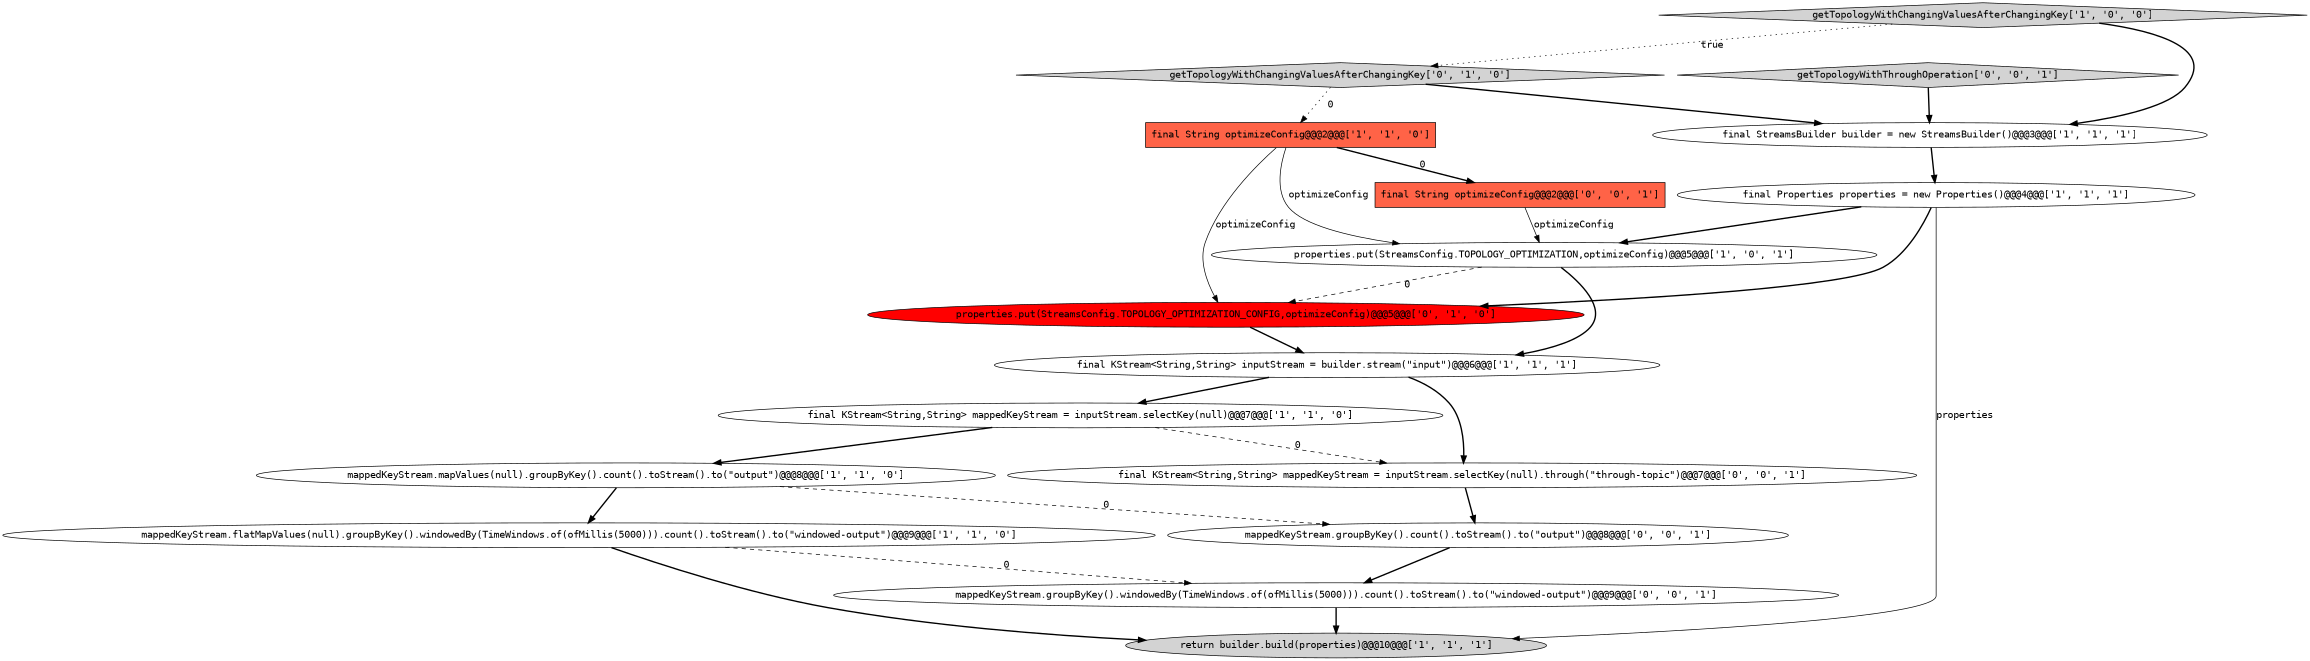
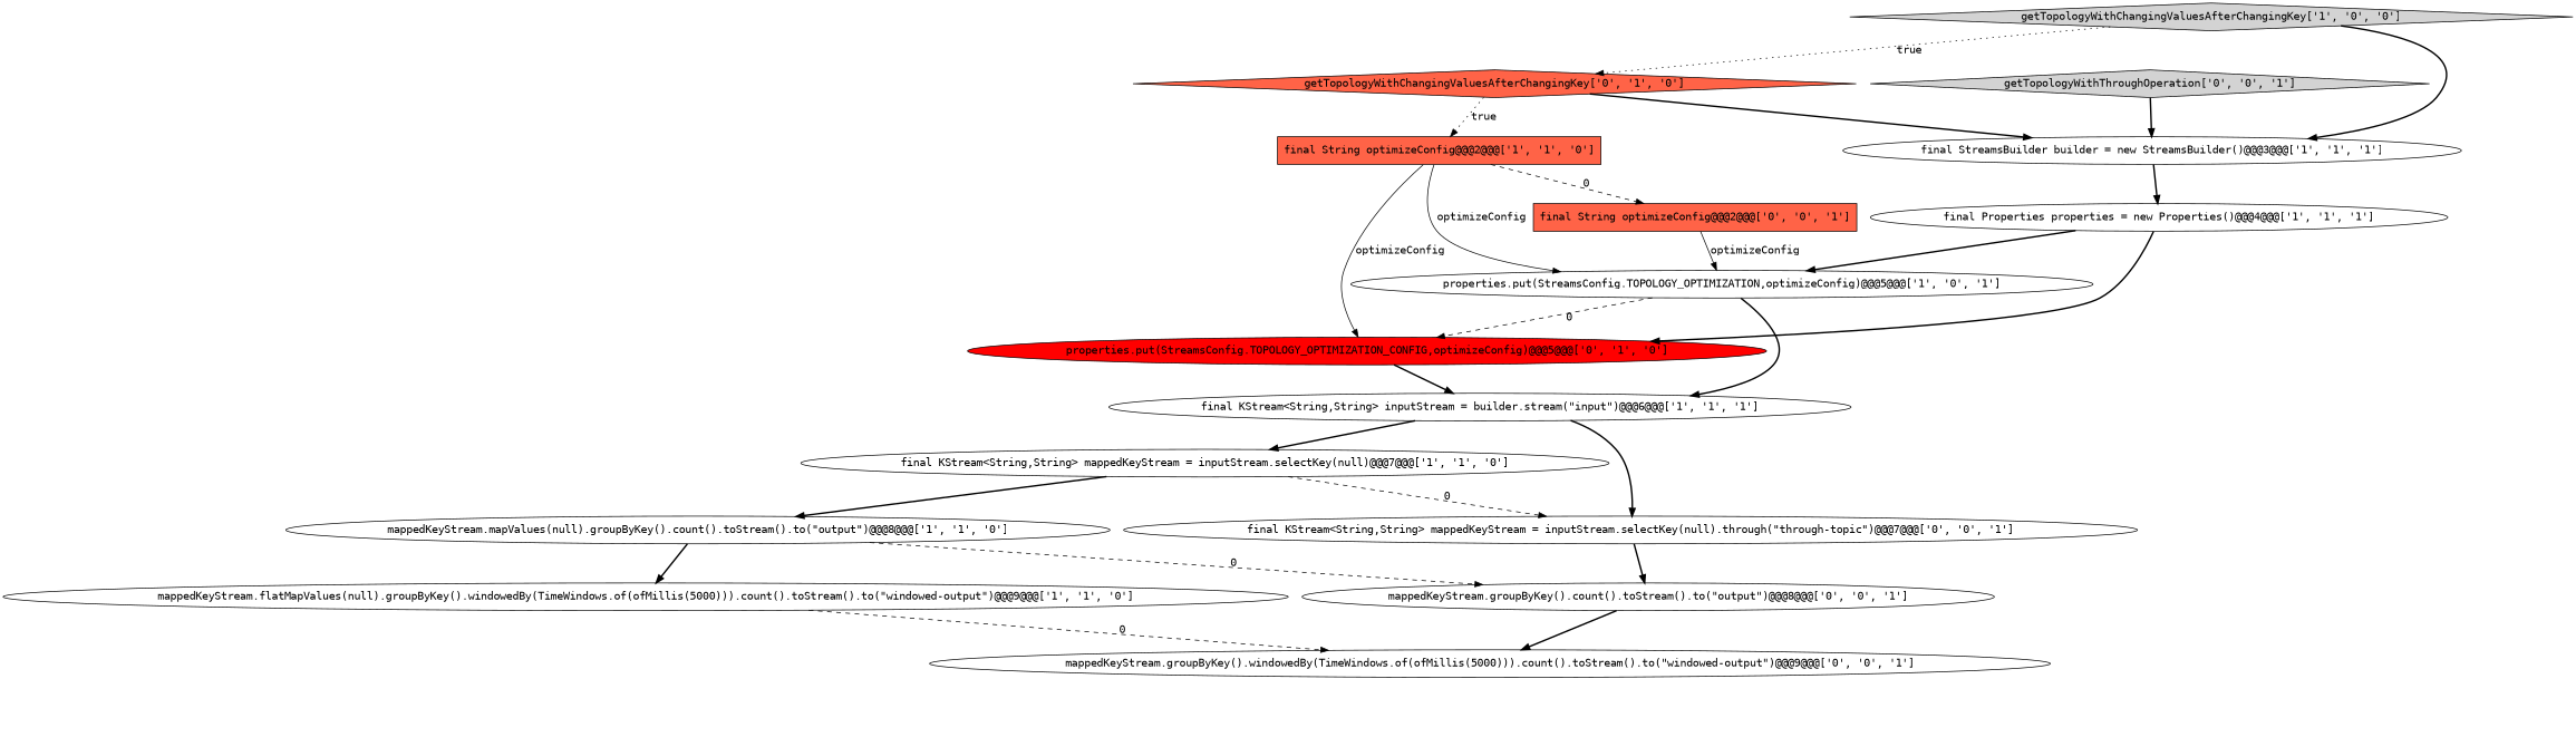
  digraph {
    fontname="DejaVu Sans Mono"
    node [fillcolor=white fontname="DejaVu Sans Mono" shape=ellipse style=filled]
    edge [fontname="DejaVu Sans Mono" style=bold]
    n1 [label="final KStream<String,String> mappedKeyStream = inputStream.selectKey(null).through(\"through-topic\")@@@7@@@['0', '0', '1']"]
    n2 [label="mappedKeyStream.groupByKey().count().toStream().to(\"output\")@@@8@@@['0', '0', '1']"]
    n3 [label="mappedKeyStream.groupByKey().windowedBy(TimeWindows.of(ofMillis(5000))).count().toStream().to(\"windowed-output\")@@@9@@@['0', '0', '1']"]
-   n4 [fillcolor=lightgray label="return builder.build(properties)@@@10@@@['1', '1', '1']"]
    n5 [label="mappedKeyStream.mapValues(null).groupByKey().count().toStream().to(\"output\")@@@8@@@['1', '1', '0']"]
    n6 [label="mappedKeyStream.flatMapValues(null).groupByKey().windowedBy(TimeWindows.of(ofMillis(5000))).count().toStream().to(\"windowed-output\")@@@9@@@['1', '1', '0']"]
    n7 [label="final StreamsBuilder builder = new StreamsBuilder()@@@3@@@['1', '1', '1']"]
    n8 [label="final Properties properties = new Properties()@@@4@@@['1', '1', '1']"]
    n9 [label="properties.put(StreamsConfig.TOPOLOGY_OPTIMIZATION,optimizeConfig)@@@5@@@['1', '0', '1']"]
    n10 [fillcolor=red label="properties.put(StreamsConfig.TOPOLOGY_OPTIMIZATION_CONFIG,optimizeConfig)@@@5@@@['0', '1', '0']"]
    n11 [label="final KStream<String,String> inputStream = builder.stream(\"input\")@@@6@@@['1', '1', '1']"]
    n12 [label="final KStream<String,String> mappedKeyStream = inputStream.selectKey(null)@@@7@@@['1', '1', '0']"]
-   n13 [fillcolor=lightgray label="getTopologyWithChangingValuesAfterChangingKey['0', '1', '0']" shape=diamond]
+   n13 [fillcolor=tomato label="getTopologyWithChangingValuesAfterChangingKey['0', '1', '0']" shape=diamond]
    n14 [fillcolor=tomato label="final String optimizeConfig@@@2@@@['1', '1', '0']" shape=box]
    n15 [fillcolor=tomato label="final String optimizeConfig@@@2@@@['0', '0', '1']" shape=box]
    n16 [fillcolor=lightgray label="getTopologyWithThroughOperation['0', '0', '1']" shape=diamond]
    n17 [fillcolor=lightgray label="getTopologyWithChangingValuesAfterChangingKey['1', '0', '0']" shape=diamond]
    n1 -> n2
    n2 -> n3
-   n3 -> n4
    n5 -> n2 [label=0 style=dashed]
    n5 -> n6
    n6 -> n3 [label=0 style=dashed]
-   n6 -> n4
    n7 -> n8
-   n8 -> n4 [label=properties style=solid]
    n8 -> n9
    n8 -> n10
    n9 -> n10 [label=0 style=dashed]
    n9 -> n11
    n10 -> n11
    n11 -> n1
    n11 -> n12
    n12 -> n1 [label=0 style=dashed]
    n12 -> n5
    n13 -> n7
-   n13 -> n14 [label=0 style=dotted]
+   n13 -> n14 [label=true style=dotted]
    n14 -> n9 [label=optimizeConfig style=solid]
    n14 -> n10 [label=optimizeConfig style=solid]
-   n14 -> n15 [label=0]
+   n14 -> n15 [label=0 style=dashed]
    n15 -> n9 [label=optimizeConfig style=solid]
    n16 -> n7
    n17 -> n7
    n17 -> n13 [label=true style=dotted]
  }
